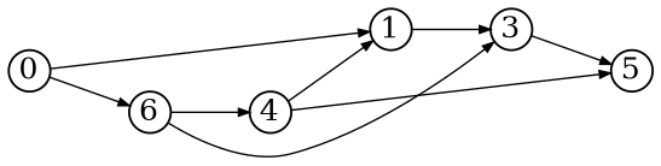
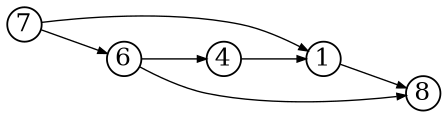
  digraph {
    rankdir=LR
    node [fixedsize=true shape=circle]
    edge [arrowsize=0.5 penwidth=0.75]
    4 [width=.26]
-   5 [width=.26]
    1 [width=.26]
-   3 [width=.26]
+   3 [width=.26 label=8]
    n5 [label=6 width=.26]
-   0 [width=.26]
-   4 -> 5
+   0 [width=.26 label=7]
    4 -> 1
    1 -> 3
-   3 -> 5
    n5 -> 4
    n5 -> 3
    0 -> 1
    0 -> n5
  }
